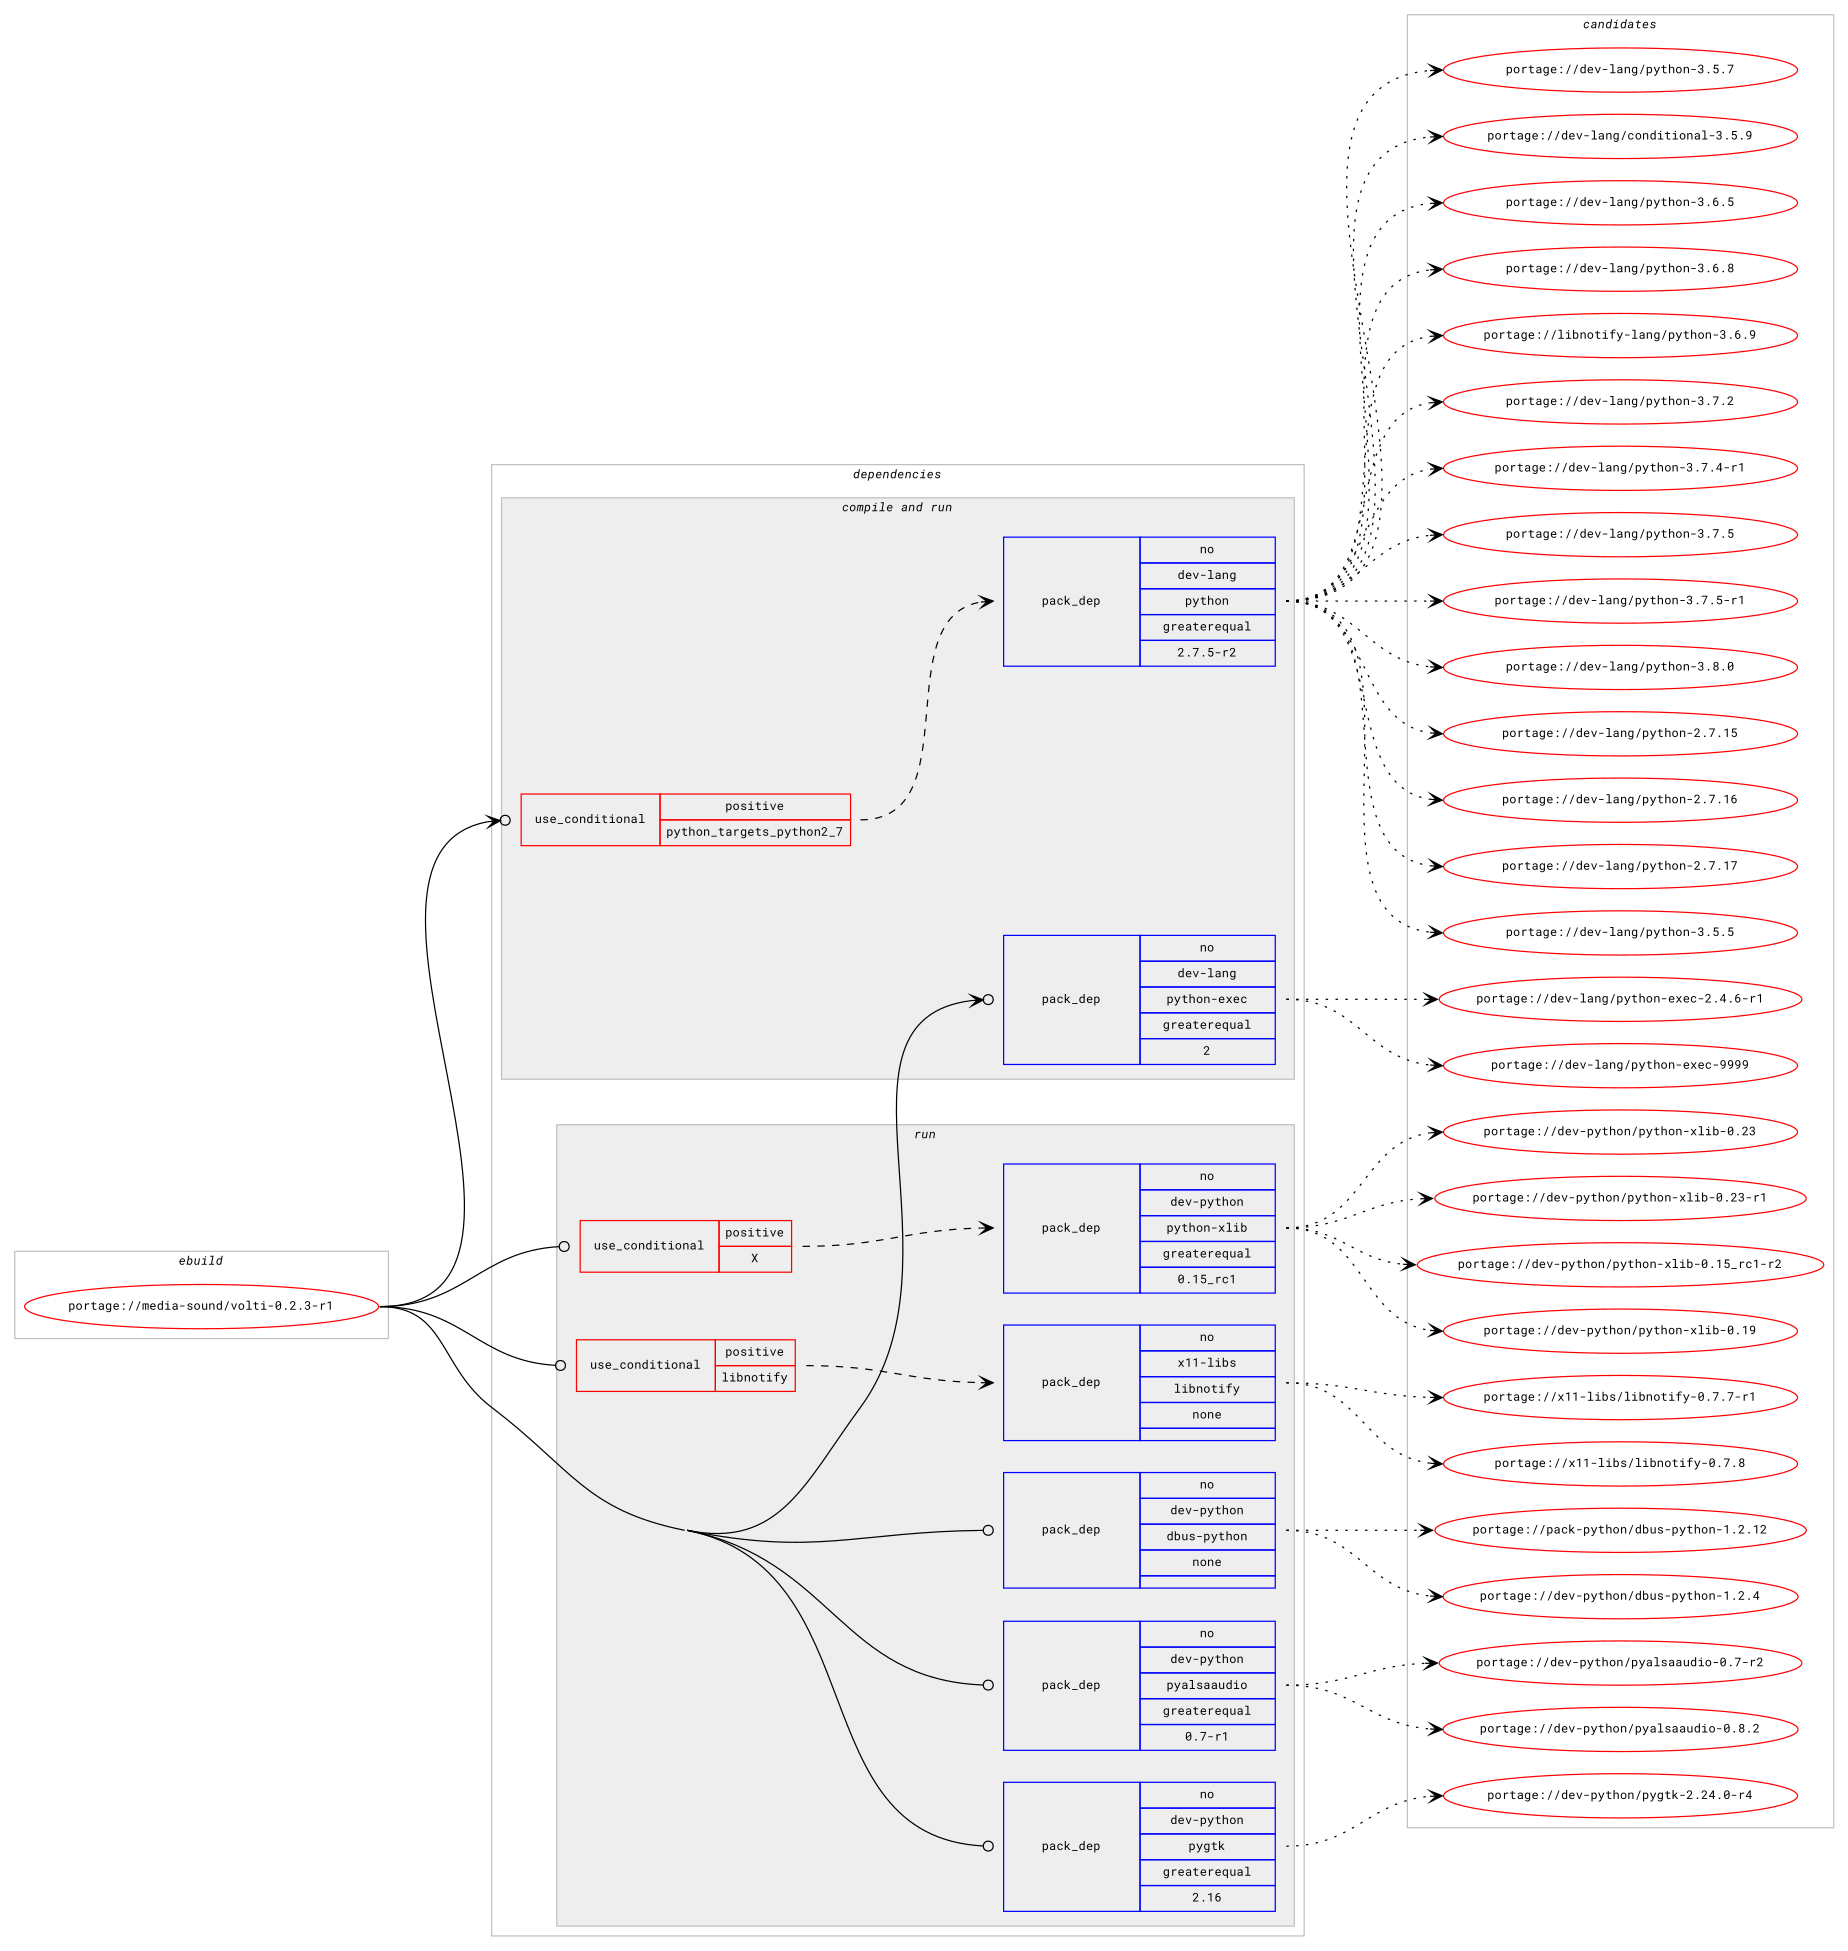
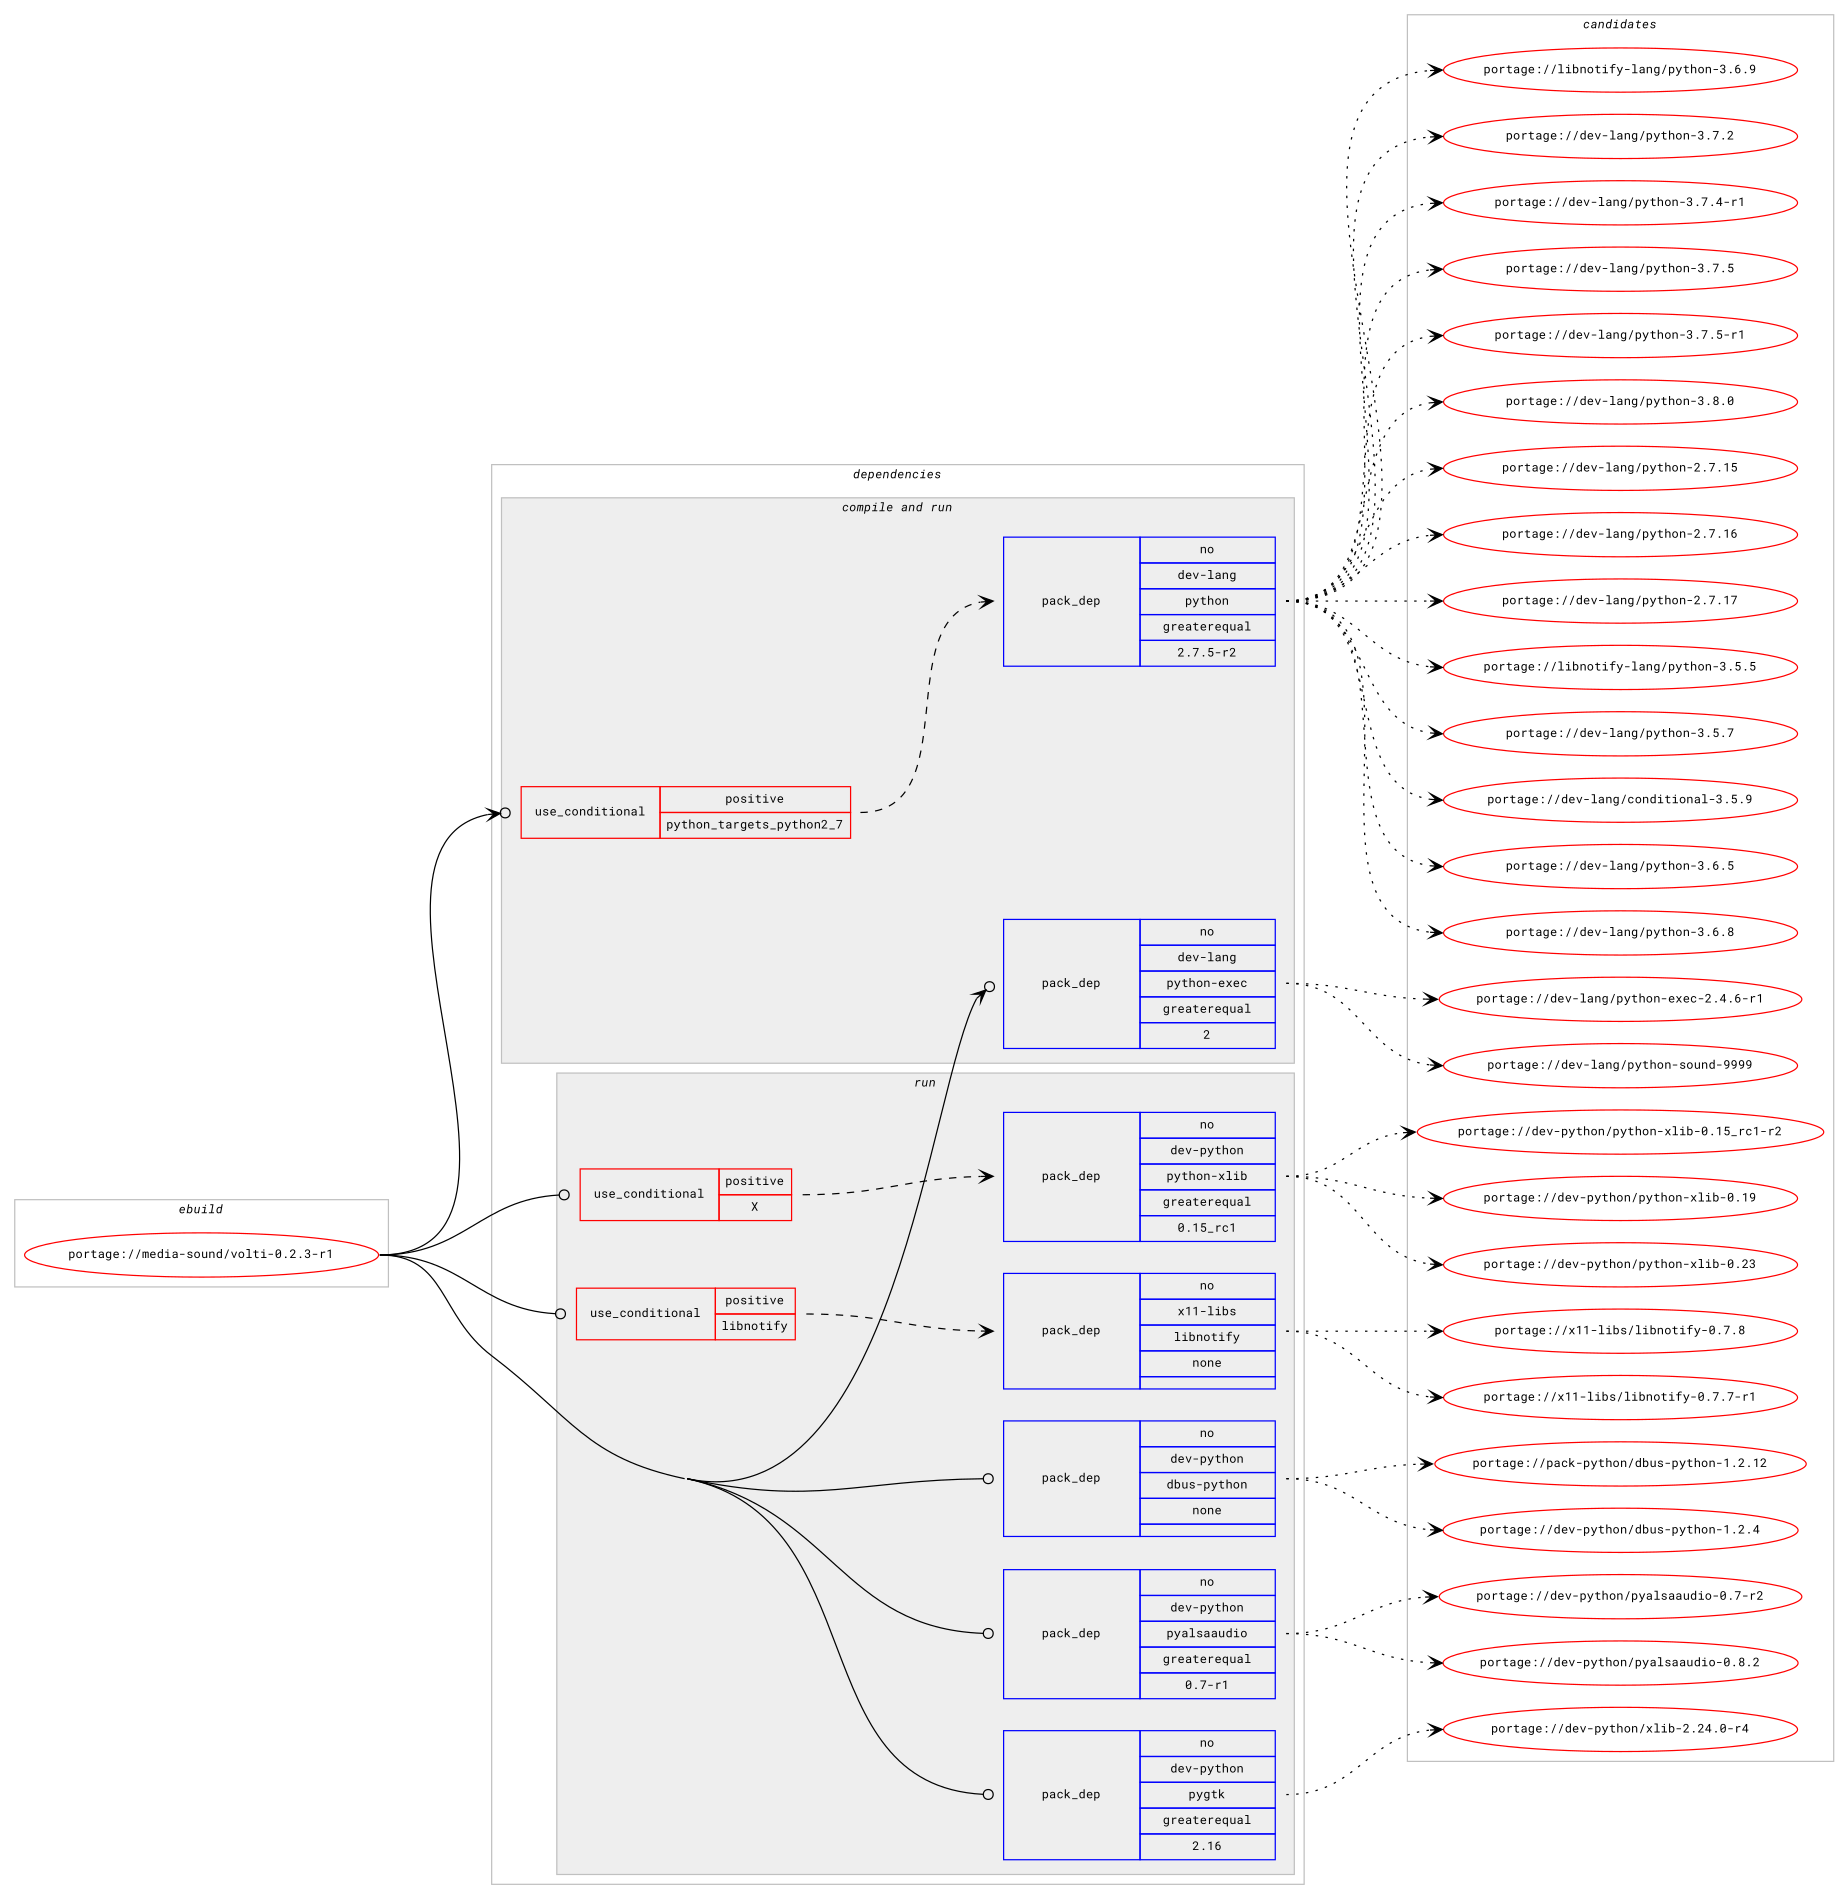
  digraph {
    compound=true
    concentrate=true
    fontname="Roboto Mono"
    fontsize=10
    newrank=true
    rankdir=LR
    ranksep=1.5
    node [color=red fontname="Roboto Mono" fontsize=10]
    edge [arrowhead=vee fontname="Roboto Mono" headport=w style=dotted tailport=e weight=100]
    n1 [label="portage://media-sound/volti-0.2.3-r1" width=4]
    n2 [color=blue label=<<TABLE BORDER="0" CELLBORDER="1" CELLSPACING="0" CELLPADDING="4" WIDTH="220"><TR><TD ROWSPAN="6" CELLPADDING="30">pack_dep</TD></TR><TR><TD WIDTH="110">no</TD></TR><TR><TD>dev-lang</TD></TR><TR><TD>python</TD></TR><TR><TD>greaterequal</TD></TR><TR><TD>2.7.5-r2</TD></TR></TABLE>> shape=none]
    n3 [label=<<TABLE BORDER="0" CELLBORDER="1" CELLSPACING="0" CELLPADDING="4"><TR><TD ROWSPAN="3" CELLPADDING="10">use_conditional</TD></TR><TR><TD>positive</TD></TR><TR><TD>python_targets_python2_7</TD></TR></TABLE>> shape=none]
    n4 [color=blue label=<<TABLE BORDER="0" CELLBORDER="1" CELLSPACING="0" CELLPADDING="4" WIDTH="220"><TR><TD ROWSPAN="6" CELLPADDING="30">pack_dep</TD></TR><TR><TD WIDTH="110">no</TD></TR><TR><TD>dev-lang</TD></TR><TR><TD>python-exec</TD></TR><TR><TD>greaterequal</TD></TR><TR><TD>2</TD></TR></TABLE>> shape=none]
    n5 [color=blue label=<<TABLE BORDER="0" CELLBORDER="1" CELLSPACING="0" CELLPADDING="4" WIDTH="220"><TR><TD ROWSPAN="6" CELLPADDING="30">pack_dep</TD></TR><TR><TD WIDTH="110">no</TD></TR><TR><TD>dev-python</TD></TR><TR><TD>python-xlib</TD></TR><TR><TD>greaterequal</TD></TR><TR><TD>0.15_rc1</TD></TR></TABLE>> shape=none]
    n6 [label=<<TABLE BORDER="0" CELLBORDER="1" CELLSPACING="0" CELLPADDING="4"><TR><TD ROWSPAN="3" CELLPADDING="10">use_conditional</TD></TR><TR><TD>positive</TD></TR><TR><TD>X</TD></TR></TABLE>> shape=none]
    n7 [color=blue label=<<TABLE BORDER="0" CELLBORDER="1" CELLSPACING="0" CELLPADDING="4" WIDTH="220"><TR><TD ROWSPAN="6" CELLPADDING="30">pack_dep</TD></TR><TR><TD WIDTH="110">no</TD></TR><TR><TD>x11-libs</TD></TR><TR><TD>libnotify</TD></TR><TR><TD>none</TD></TR><TR><TD></TD></TR></TABLE>> shape=none]
    n8 [label=<<TABLE BORDER="0" CELLBORDER="1" CELLSPACING="0" CELLPADDING="4"><TR><TD ROWSPAN="3" CELLPADDING="10">use_conditional</TD></TR><TR><TD>positive</TD></TR><TR><TD>libnotify</TD></TR></TABLE>> shape=none]
    n9 [color=blue label=<<TABLE BORDER="0" CELLBORDER="1" CELLSPACING="0" CELLPADDING="4" WIDTH="220"><TR><TD ROWSPAN="6" CELLPADDING="30">pack_dep</TD></TR><TR><TD WIDTH="110">no</TD></TR><TR><TD>dev-python</TD></TR><TR><TD>dbus-python</TD></TR><TR><TD>none</TD></TR><TR><TD></TD></TR></TABLE>> shape=none]
    n10 [color=blue label=<<TABLE BORDER="0" CELLBORDER="1" CELLSPACING="0" CELLPADDING="4" WIDTH="220"><TR><TD ROWSPAN="6" CELLPADDING="30">pack_dep</TD></TR><TR><TD WIDTH="110">no</TD></TR><TR><TD>dev-python</TD></TR><TR><TD>pyalsaaudio</TD></TR><TR><TD>greaterequal</TD></TR><TR><TD>0.7-r1</TD></TR></TABLE>> shape=none]
    n11 [color=blue label=<<TABLE BORDER="0" CELLBORDER="1" CELLSPACING="0" CELLPADDING="4" WIDTH="220"><TR><TD ROWSPAN="6" CELLPADDING="30">pack_dep</TD></TR><TR><TD WIDTH="110">no</TD></TR><TR><TD>dev-python</TD></TR><TR><TD>pygtk</TD></TR><TR><TD>greaterequal</TD></TR><TR><TD>2.16</TD></TR></TABLE>> shape=none]
    n12 [label="portage://dev-lang/python-2.7.15" width=4]
    n13 [label="portage://dev-lang/python-2.7.16" width=4]
    n14 [label="portage://dev-lang/python-2.7.17" width=4]
-   n15 [label="portage://dev-lang/python-3.5.5" width=4]
+   n15 [label="portage://libnotify-lang/python-3.5.5" width=4]
    n16 [label="portage://dev-lang/python-3.5.7" width=4]
    n17 [label="portage://dev-lang/conditional-3.5.9" width=4]
    n18 [label="portage://dev-lang/python-3.6.5" width=4]
    n19 [label="portage://dev-lang/python-3.6.8" width=4]
    n20 [label="portage://libnotify-lang/python-3.6.9" width=4]
    n21 [label="portage://dev-lang/python-3.7.2" width=4]
    n22 [label="portage://dev-lang/python-3.7.4-r1" width=4]
    n23 [label="portage://dev-lang/python-3.7.5" width=4]
    n24 [label="portage://dev-lang/python-3.7.5-r1" width=4]
    n25 [label="portage://dev-lang/python-3.8.0" width=4]
    n26 [label="portage://dev-lang/python-exec-2.4.6-r1" width=4]
-   n27 [label="portage://dev-lang/python-exec-9999" width=4]
+   n27 [label="portage://dev-lang/python-sound-9999" width=4]
    n28 [label="portage://dev-python/python-xlib-0.15_rc1-r2" width=4]
    n29 [label="portage://dev-python/python-xlib-0.19" width=4]
    n30 [label="portage://dev-python/python-xlib-0.23" width=4]
-   n31 [label="portage://dev-python/python-xlib-0.23-r1" width=4]
    n32 [label="portage://x11-libs/libnotify-0.7.7-r1" width=4]
    n33 [label="portage://x11-libs/libnotify-0.7.8" width=4]
    n34 [label="portage://pack-python/dbus-python-1.2.12" width=4]
    n35 [label="portage://dev-python/dbus-python-1.2.4" width=4]
    n36 [label="portage://dev-python/pyalsaaudio-0.7-r2" width=4]
    n37 [label="portage://dev-python/pyalsaaudio-0.8.2" width=4]
-   n38 [label="portage://dev-python/pygtk-2.24.0-r4" width=4]
+   n38 [label="portage://dev-python/xlib-2.24.0-r4" width=4]
    subgraph cluster_1 {
      color=gray
      label=<<i>ebuild</i>>
      rank=same
      n1
    }
    subgraph cluster_2 {
      color=gray
      label=<<i>dependencies</i>>
      subgraph cluster_3 {
        color=gray
        fillcolor="#eeeeee"
        label=<<i>compile</i>>
        style=filled
      }
      subgraph cluster_4 {
        color=gray
        fillcolor="#eeeeee"
        label=<<i>compile and run</i>>
        style=filled
        subgraph sub_5 {
          color=gray
          fillcolor="#eeeeee"
          label=<<i>compile and run</i>>
          style=filled
          n3
          subgraph sub_6 {
            color=gray
            fillcolor="#eeeeee"
            label=<<i>compile and run</i>>
            style=filled
            n2
          }
        }
        subgraph sub_7 {
          color=gray
          fillcolor="#eeeeee"
          label=<<i>compile and run</i>>
          style=filled
          n4
        }
      }
      subgraph cluster_8 {
        color=gray
        fillcolor="#eeeeee"
        label=<<i>run</i>>
        style=filled
        subgraph sub_9 {
          color=gray
          fillcolor="#eeeeee"
          label=<<i>run</i>>
          style=filled
          n6
          subgraph sub_10 {
            color=gray
            fillcolor="#eeeeee"
            label=<<i>run</i>>
            style=filled
            n5
          }
        }
        subgraph sub_11 {
          color=gray
          fillcolor="#eeeeee"
          label=<<i>run</i>>
          style=filled
          n8
          subgraph sub_12 {
            color=gray
            fillcolor="#eeeeee"
            label=<<i>run</i>>
            style=filled
            n7
          }
        }
        subgraph sub_13 {
          color=gray
          fillcolor="#eeeeee"
          label=<<i>run</i>>
          style=filled
          n9
        }
        subgraph sub_14 {
          color=gray
          fillcolor="#eeeeee"
          label=<<i>run</i>>
          style=filled
          n10
        }
        subgraph sub_15 {
          color=gray
          fillcolor="#eeeeee"
          label=<<i>run</i>>
          style=filled
          n11
        }
      }
    }
    subgraph cluster_16 {
      color=gray
      label=<<i>candidates</i>>
      rank=same
      subgraph sub_17 {
        color=black
        label=<<i>candidates</i>>
        nodesep=1
        rank=same
        n12
        n13
        n14
        n15
        n16
        n17
        n18
        n19
        n20
        n21
        n22
        n23
        n24
        n25
      }
      subgraph sub_18 {
        color=black
        label=<<i>candidates</i>>
        nodesep=1
        rank=same
        n26
        n27
      }
      subgraph sub_19 {
        color=black
        label=<<i>candidates</i>>
        nodesep=1
        rank=same
        n28
        n29
        n30
-       n31
      }
      subgraph sub_20 {
        color=black
        label=<<i>candidates</i>>
        nodesep=1
        rank=same
        n32
        n33
      }
      subgraph sub_21 {
        color=black
        label=<<i>candidates</i>>
        nodesep=1
        rank=same
        n34
        n35
      }
      subgraph sub_22 {
        color=black
        label=<<i>candidates</i>>
        nodesep=1
        rank=same
        n36
        n37
      }
      subgraph sub_23 {
        color=black
        label=<<i>candidates</i>>
        nodesep=1
        rank=same
        n38
      }
    }
    n1 -> n3 [arrowhead=odotvee style=solid weight=20]
    n1 -> n4 [arrowhead=odotvee style=solid weight=20]
    n1 -> n6 [arrowhead=odot style=solid weight=20]
    n1 -> n8 [arrowhead=odot style=solid weight=20]
    n1 -> n9 [arrowhead=odot style=solid weight=20]
    n1 -> n10 [arrowhead=odot style=solid weight=20]
    n1 -> n11 [arrowhead=odot style=solid weight=20]
    n2 -> n12
    n2 -> n13
    n2 -> n14
    n2 -> n15
    n2 -> n16
    n2 -> n17
    n2 -> n18
    n2 -> n19
    n2 -> n20
    n2 -> n21
    n2 -> n22
    n2 -> n23
    n2 -> n24
    n2 -> n25
    n3 -> n2 [style=dashed weight=20]
    n4 -> n26
    n4 -> n27
    n5 -> n28
    n5 -> n29
    n5 -> n30
-   n5 -> n31
    n6 -> n5 [style=dashed weight=20]
    n7 -> n32
    n7 -> n33
    n8 -> n7 [style=dashed weight=20]
    n9 -> n34
    n9 -> n35
    n10 -> n36
    n10 -> n37
    n11 -> n38
  }
